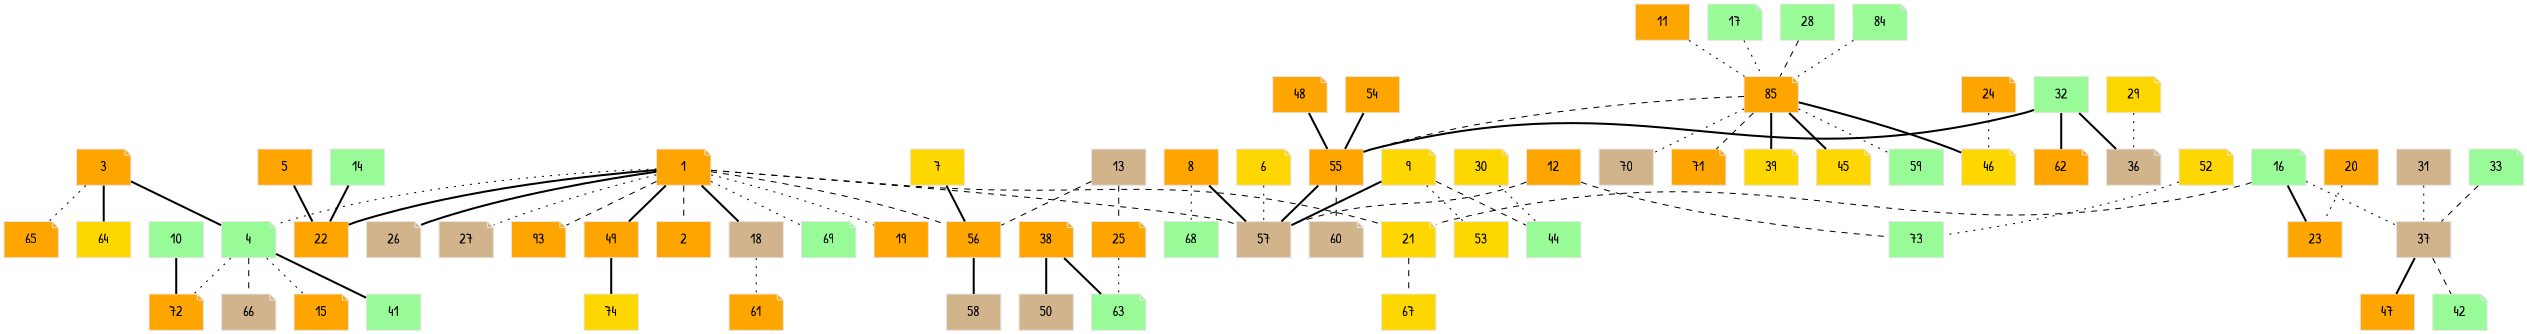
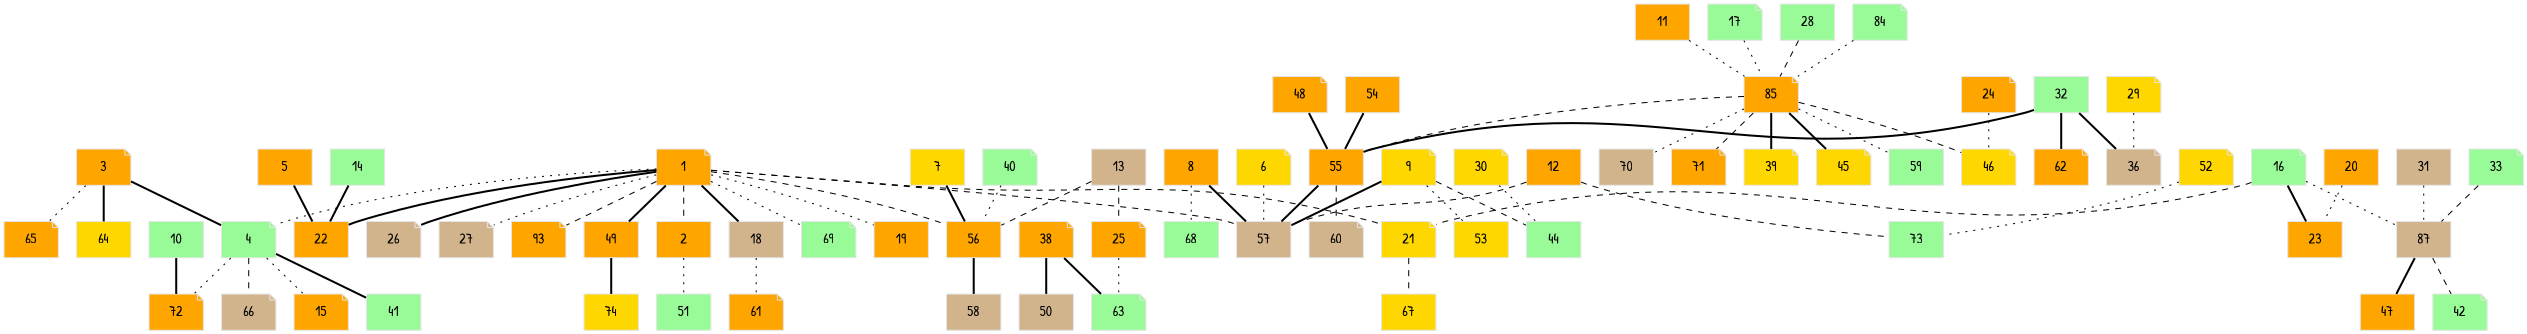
  graph {
    fontname="Patrick Hand"
    node [color=gray90 fillcolor=orange fontname="Patrick Hand" shape=box style=filled]
    edge [fontname="Patrick Hand" style=bold weight=1.0]
    2
    1 [shape=note]
    4 [fillcolor=palegreen shape=note]
    18 [fillcolor=tan]
    19
    22
    26 [fillcolor=tan shape=note]
    27 [fillcolor=tan shape=note]
    n9 [label=93 shape=note]
    49
    56
    57 [fillcolor=tan]
    69 [fillcolor=palegreen shape=note]
    21 [fillcolor=gold shape=note]
+   51 [fillcolor=palegreen]
    15 [shape=note]
    41 [fillcolor=palegreen]
    66 [fillcolor=tan shape=note]
    72 [shape=note]
    16 [fillcolor=palegreen shape=note]
    23
-   37 [fillcolor=tan]
+   37 [fillcolor=tan label=87]
    61 [shape=note]
    74 [fillcolor=gold]
    58 [fillcolor=tan]
    3 [shape=note]
    64 [fillcolor=gold]
    65 [shape=note]
    5
    6 [fillcolor=gold shape=note]
    7 [fillcolor=gold]
    8
    68 [fillcolor=palegreen]
    9 [fillcolor=gold shape=note]
    44 [fillcolor=palegreen]
    53 [fillcolor=gold]
    10 [fillcolor=palegreen]
    11
    n39 [label=85 shape=note]
    46 [fillcolor=gold shape=note]
    55
    39 [fillcolor=gold shape=note]
    45 [fillcolor=gold shape=note]
    59 [fillcolor=palegreen]
    70 [fillcolor=tan]
    71 [shape=note]
    12
    73 [fillcolor=palegreen]
    13 [fillcolor=tan]
    25 [shape=note]
    63 [fillcolor=palegreen shape=note]
    14 [fillcolor=palegreen]
    67 [fillcolor=gold]
    42 [fillcolor=palegreen shape=note]
    47
    17 [fillcolor=palegreen shape=note]
    20
    24 [shape=note]
    28 [fillcolor=palegreen]
    29 [fillcolor=gold shape=note]
    36 [fillcolor=tan shape=note]
    30 [fillcolor=gold shape=note]
    31 [fillcolor=tan]
    32 [fillcolor=palegreen]
    62 [shape=note]
    60 [fillcolor=tan shape=note]
    33 [fillcolor=palegreen shape=note]
    n68 [fillcolor=palegreen label=84 shape=note]
    38 [shape=note]
    50 [fillcolor=tan]
+   40 [fillcolor=palegreen shape=note]
    48 [shape=note]
    52 [fillcolor=gold shape=note]
    54
+   2 -- 51 [style=dotted]
    1 -- 2 [style=dashed]
    1 -- 4 [style=dotted]
    1 -- 18
    1 -- 19 [style=dotted]
    1 -- 22
    1 -- 26
    1 -- 27 [style=dotted]
    1 -- n9 [style=dashed]
    1 -- 49
    1 -- 56 [style=dashed]
    1 -- 57 [style=dashed]
    1 -- 69 [style=dotted]
    1 -- 21 [style=dashed]
    4 -- 15 [style=dotted]
    4 -- 41
    4 -- 66 [style=dashed]
    4 -- 72 [style=dotted]
    18 -- 61 [style=dotted]
    49 -- 74
    56 -- 58
    21 -- 67 [style=dashed]
    16 -- 21 [style=dashed]
    16 -- 23
    16 -- 37 [style=dotted]
    37 -- 42 [style=dashed]
    37 -- 47
    3 -- 4
    3 -- 64
    3 -- 65 [style=dotted]
    5 -- 22
    6 -- 57 [style=dotted]
    7 -- 56
    8 -- 57
    8 -- 68 [style=dotted]
    9 -- 57
    9 -- 44 [style=dashed]
    9 -- 53 [style=dotted]
    10 -- 72
    11 -- n39 [style=dotted]
-   n39 -- 46
+   n39 -- 46 [style=dashed]
    n39 -- 55 [style=dashed]
    n39 -- 39
    n39 -- 45
    n39 -- 59 [style=dotted]
    n39 -- 70 [style=dotted]
    n39 -- 71 [style=dashed]
    55 -- 57
    55 -- 60 [style=dashed]
    12 -- 57 [style=dashed]
    12 -- 73 [style=dashed]
    13 -- 56 [style=dashed]
    13 -- 25 [style=dashed]
    25 -- 63 [style=dotted]
    14 -- 22
    17 -- n39 [style=dotted]
    20 -- 23 [style=dotted]
    24 -- 46 [style=dotted]
    28 -- n39 [style=dashed]
    29 -- 36 [style=dotted]
    30 -- 44 [style=dotted]
    31 -- 37 [style=dotted]
    32 -- 55
    32 -- 36
    32 -- 62
    33 -- 37 [style=dashed]
    n68 -- n39 [style=dotted]
    38 -- 63
    38 -- 50
+   40 -- 56 [style=dotted]
    48 -- 55
    52 -- 73 [style=dotted]
    54 -- 55
  }
